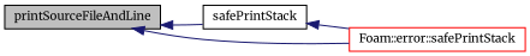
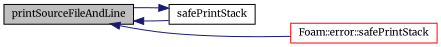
  digraph {
    fontname=Merriweather
    rankdir=LR
    node [color=black fontname=Merriweather fontsize=10 shape=record]
    edge [color=midnightblue dir=back fontname=Merriweather fontsize=10 labelfontname=FreeSans labelfontsize=10 style=solid]
    n1 [fillcolor=grey75 fontcolor=black height=0.2 label=printSourceFileAndLine style=filled width=0.4]
    n2 [height=0.2 label=safePrintStack width=0.4]
    n3 [color=red height=0.2 label="Foam::error::safePrintStack" width=0.4]
    n1 -> n2
    n1 -> n3
-   n2 -> n3
+   n2 -> n1
  }
